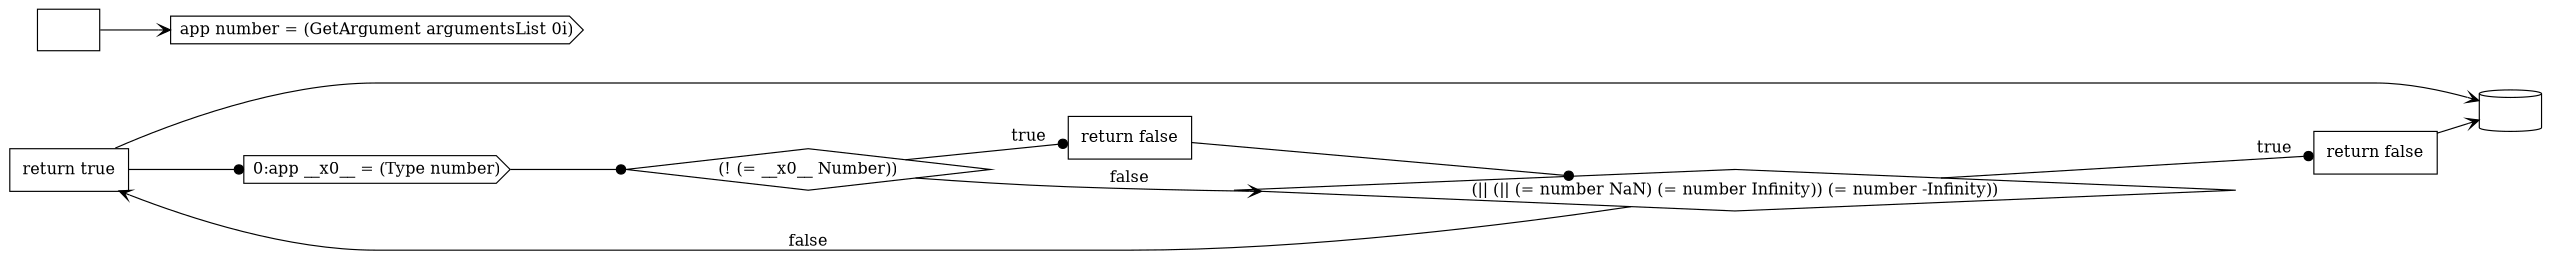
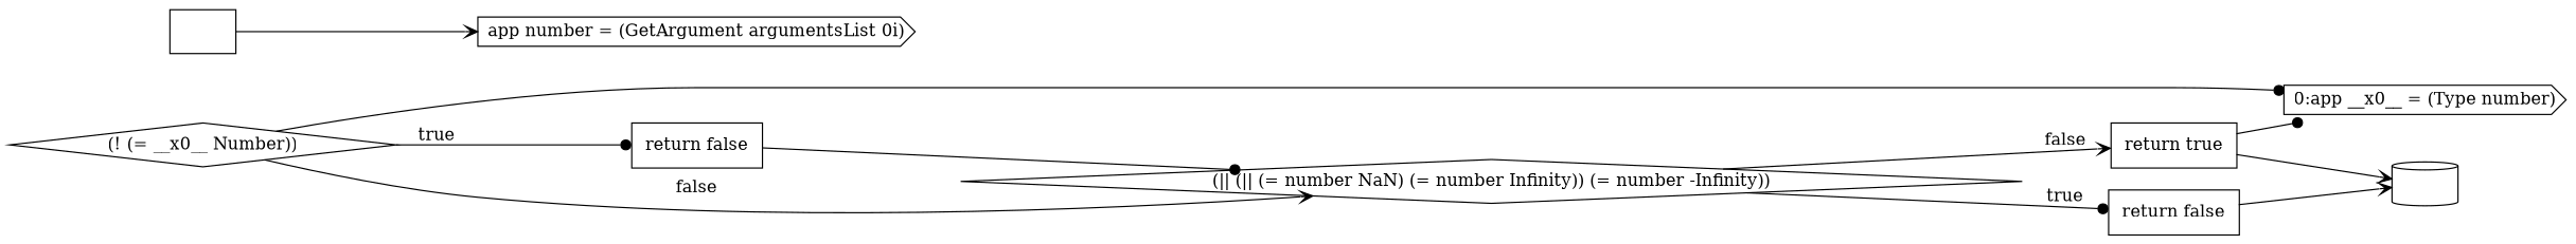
  digraph {
    rankdir=LR
    node [color=black fillcolor=white shape=none style=filled]
    edge [arrowhead=vee color=black]
    n1 [label=<<font color="black">     <table border="0" cellborder="1" cellspacing="0" cellpadding="10">       <tr><td align="left">return true</td></tr>     </table>   </font>> margin=0]
    n2 [label=" " shape=cylinder]
    n3 [label=<<font color="black">0:app __x0__ = (Type number)</font>> shape=cds]
    n4 [label=<<font color="black">     <table border="0" cellborder="1" cellspacing="0" cellpadding="10">       <tr><td align="left">return false</td></tr>     </table>   </font>> margin=0]
    n5 [label=<<font color="black">(|| (|| (= number NaN) (= number Infinity)) (= number -Infinity))</font>> shape=diamond]
    n6 [label=<<font color="black">     <table border="0" cellborder="1" cellspacing="0" cellpadding="10">       <tr><td align="left">return false</td></tr>     </table>   </font>> margin=0]
    n7 [label=<<font color="black">app number = (GetArgument argumentsList 0i)</font>> shape=cds]
    n8 [label=<<font color="black">(! (= __x0__ Number))</font>> shape=diamond]
    n9 [label=" " shape=box]
    n1 -> n2
    n1 -> n3 [arrowhead=dot]
-   n3 -> n8 [arrowhead=dot]
+   n8 -> n3 [arrowhead=dot]
    n4 -> n5 [arrowhead=dot]
    n5 -> n1 [label=<<font color="black">false</font>>]
    n5 -> n6 [arrowhead=dot label=<<font color="black">true</font>>]
    n6 -> n2
    n8 -> n4 [arrowhead=dot label=<<font color="black">true</font>>]
    n8 -> n5 [label=<<font color="black">false</font>>]
    n9 -> n7
  }
